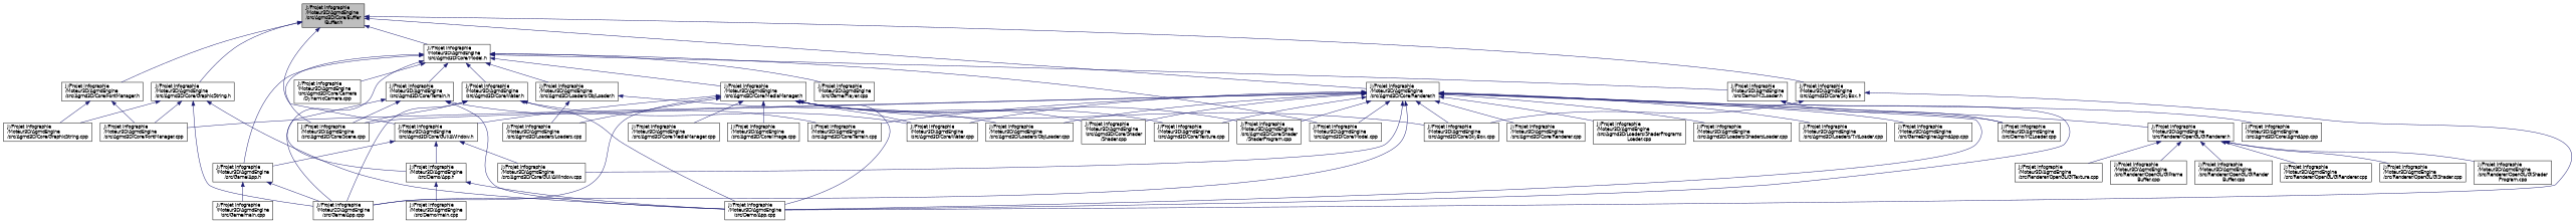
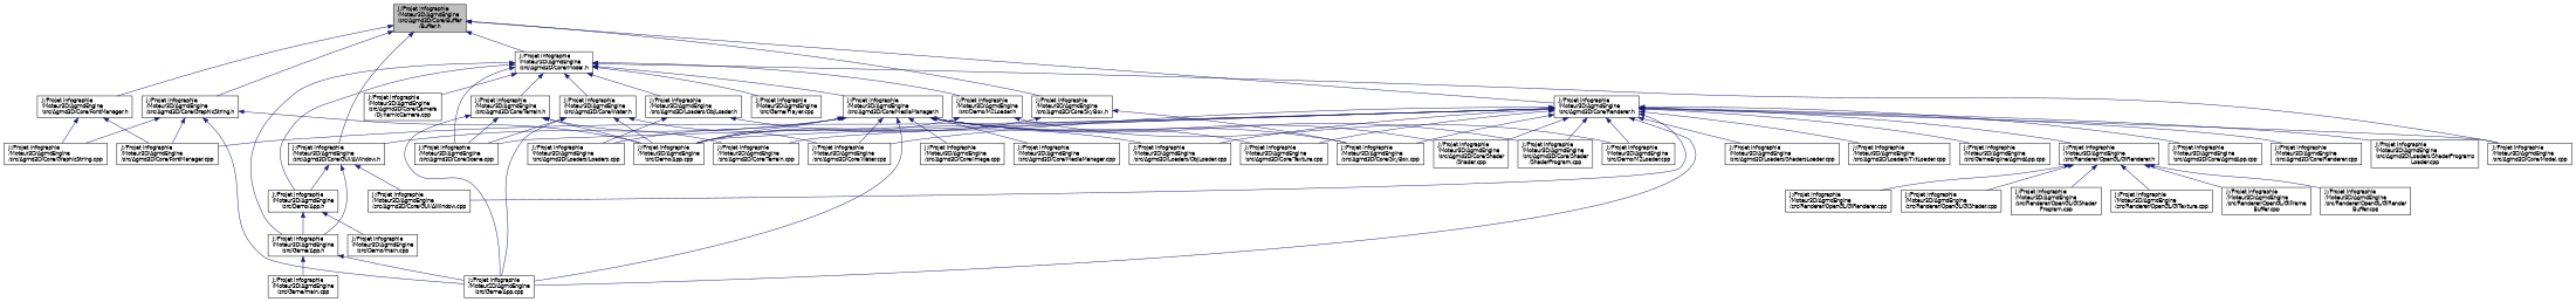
  digraph {
    node [color=black fillcolor=white fontname=Helvetica fontsize=10 shape=record style=filled]
    edge [color=midnightblue dir=back fontname=Helvetica fontsize=10 labelfontname=Helvetica labelfontsize=10 style=solid]
    n1 [fillcolor=grey75 fontcolor=black height=0.2 label="J:/Projet Infographie\l/Moteur3D/AgmdEngine\l/src/Agmd3D/Core/Buffer\l/Buffer.h" width=0.4]
    n2 [height=0.2 label="J:/Projet Infographie\l/Moteur3D/AgmdEngine\l/src/Agmd3D/Core/FontManager.h" width=0.4]
    n3 [height=0.2 label="J:/Projet Infographie\l/Moteur3D/AgmdEngine\l/src/Agmd3D/Core/GraphicString.h" width=0.4]
    n4 [height=0.2 label="J:/Projet Infographie\l/Moteur3D/AgmdEngine\l/src/Agmd3D/Core/GUI/AWindow.h" width=0.4]
    n5 [height=0.2 label="J:/Projet Infographie\l/Moteur3D/AgmdEngine\l/src/Agmd3D/Core/Model.h" width=0.4]
    n6 [height=0.2 label="J:/Projet Infographie\l/Moteur3D/AgmdEngine\l/src/Agmd3D/Core/Renderer.h" width=0.4]
    n7 [height=0.2 label="J:/Projet Infographie\l/Moteur3D/AgmdEngine\l/src/Agmd3D/Core/SkyBox.h" width=0.4]
    n8 [height=0.2 label="J:/Projet Infographie\l/Moteur3D/AgmdEngine\l/src/Agmd3D/Core/FontManager.cpp" width=0.4]
    n9 [height=0.2 label="J:/Projet Infographie\l/Moteur3D/AgmdEngine\l/src/Agmd3D/Core/GraphicString.cpp" width=0.4]
    n10 [height=0.2 label="J:/Projet Infographie\l/Moteur3D/AgmdEngine\l/src/Demo/App.cpp" width=0.4]
    n11 [height=0.2 label="J:/Projet Infographie\l/Moteur2D/AgmdEngine\l/src/Game/App.cpp" width=0.4]
    n12 [height=0.2 label="J:/Projet Infographie\l/Moteur3D/AgmdEngine\l/src/Agmd3D/Core/GUI/AWindow.cpp" width=0.4]
    n13 [height=0.2 label="J:/Projet Infographie\l/Moteur3D/AgmdEngine\l/src/Demo/App.h" width=0.4]
    n14 [height=0.2 label="J:/Projet Infographie\l/Moteur3D/AgmdEngine\l/src/Game/App.h" width=0.4]
    n15 [height=0.2 label="J:/Projet Infographie\l/Moteur3D/AgmdEngine\l/src/Agmd3D/Core/Camera\l/DynamicCamera.cpp" width=0.4]
    n16 [height=0.2 label="J:/Projet Infographie\l/Moteur3D/AgmdEngine\l/src/Agmd3D/Core/MediaManager.h" width=0.4]
    n17 [height=0.2 label="J:/Projet Infographie\l/Moteur3D/AgmdEngine\l/src/Agmd3D/Core/Model.cpp" width=0.4]
    n18 [height=0.2 label="J:/Projet Infographie\l/Moteur3D/AgmdEngine\l/src/Agmd3D/Core/Scene.cpp" width=0.4]
    n19 [height=0.2 label="J:/Projet Infographie\l/Moteur3D/AgmdEngine\l/src/Agmd3D/Core/Terrain.h" width=0.4]
    n20 [height=0.2 label="J:/Projet Infographie\l/Moteur3D/AgmdEngine\l/src/Agmd3D/Core/Water.h" width=0.4]
    n21 [height=0.2 label="J:/Projet Infographie\l/Moteur3D/AgmdEngine\l/src/Agmd3D/Loaders/ObjLoader.h" width=0.4]
    n22 [height=0.2 label="J:/Projet Infographie\l/Moteur3D/AgmdEngine\l/src/Demo/M2Loader.h" width=0.4]
    n23 [height=0.2 label="J:/Projet Infographie\l/Moteur3D/AgmdEngine\l/src/Game/Player.cpp" width=0.4]
    n24 [height=0.2 label="J:/Projet Infographie\l/Moteur3D/AgmdEngine\l/src/Agmd3D/Core/Shader\l/Shader.cpp" width=0.4]
    n25 [height=0.2 label="J:/Projet Infographie\l/Moteur3D/AgmdEngine\l/src/Agmd3D/Core/Shader\l/ShaderProgram.cpp" width=0.4]
    n26 [height=0.2 label="J:/Projet Infographie\l/Moteur3D/AgmdEngine\l/src/Agmd3D/Core/SkyBox.cpp" width=0.4]
    n27 [height=0.2 label="J:/Projet Infographie\l/Moteur3D/AgmdEngine\l/src/Agmd3D/Core/Texture.cpp" width=0.4]
    n28 [height=0.2 label="J:/Projet Infographie\l/Moteur3D/AgmdEngine\l/src/Agmd3D/Core/Water.cpp" width=0.4]
    n29 [height=0.2 label="J:/Projet Infographie\l/Moteur3D/AgmdEngine\l/src/Agmd3D/Core/Terrain.cpp" width=0.4]
    n30 [height=0.2 label="J:/Projet Infographie\l/Moteur3D/AgmdEngine\l/src/Agmd3D/Loaders/ObjLoader.cpp" width=0.4]
    n31 [height=0.2 label="J:/Projet Infographie\l/Moteur3D/AgmdEngine\l/src/Demo/M2Loader.cpp" width=0.4]
    n32 [height=0.2 label="J:/Projet Infographie\l/Moteur3D/AgmdEngine\l/src/Agmd3D/Core/AgmdApp.cpp" width=0.4]
    n33 [height=0.2 label="J:/Projet Infographie\l/Moteur3D/AgmdEngine\l/src/Agmd3D/Core/Renderer.cpp" width=0.4]
    n34 [height=0.2 label="J:/Projet Infographie\l/Moteur3D/AgmdEngine\l/src/Agmd3D/Loaders/ShaderPrograms\lLoader.cpp" width=0.4]
    n35 [height=0.2 label="J:/Projet Infographie\l/Moteur3D/AgmdEngine\l/src/Agmd3D/Loaders/ShadersLoader.cpp" width=0.4]
    n36 [height=0.2 label="J:/Projet Infographie\l/Moteur3D/AgmdEngine\l/src/Agmd3D/Loaders/TxtLoader.cpp" width=0.4]
    n37 [height=0.2 label="J:/Projet Infographie\l/Moteur3D/AgmdEngine\l/src/GameEngine/AgmdApp.cpp" width=0.4]
    n38 [height=0.2 label="J:/Projet Infographie\l/Moteur3D/AgmdEngine\l/src/Renderer/OpenGL/GlRenderer.h" width=0.4]
    n39 [height=0.2 label="J:/Projet Infographie\l/Moteur3D/AgmdEngine\l/src/Demo/main.cpp" width=0.4]
    n40 [height=0.2 label="J:/Projet Infographie\l/Moteur3D/AgmdEngine\l/src/Game/main.cpp" width=0.4]
    n41 [height=0.2 label="J:/Projet Infographie\l/Moteur3D/AgmdEngine\l/src/Agmd3D/Core/Image.cpp" width=0.4]
    n42 [height=0.2 label="J:/Projet Infographie\l/Moteur3D/AgmdEngine\l/src/Agmd3D/Core/MediaManager.cpp" width=0.4]
    n43 [height=0.2 label="J:/Projet Infographie\l/Moteur3D/AgmdEngine\l/src/Agmd3D/Loaders/Loaders.cpp" width=0.4]
    n44 [height=0.2 label="J:/Projet Infographie\l/Moteur3D/AgmdEngine\l/src/Renderer/OpenGL/GlFrame\lBuffer.cpp" width=0.4]
    n45 [height=0.2 label="J:/Projet Infographie\l/Moteur3D/AgmdEngine\l/src/Renderer/OpenGL/GlRender\lBuffer.cpp" width=0.4]
    n46 [height=0.2 label="J:/Projet Infographie\l/Moteur3D/AgmdEngine\l/src/Renderer/OpenGL/GlRenderer.cpp" width=0.4]
    n47 [height=0.2 label="J:/Projet Infographie\l/Moteur3D/AgmdEngine\l/src/Renderer/OpenGL/GlShader.cpp" width=0.4]
    n48 [height=0.2 label="J:/Projet Infographie\l/Moteur3D/AgmdEngine\l/src/Renderer/OpenGL/GlShader\lProgram.cpp" width=0.4]
    n49 [height=0.2 label="J:/Projet Infographie\l/Moteur3D/AgmdEngine\l/src/Renderer/OpenGL/GlTexture.cpp" width=0.4]
    n1 -> n2
    n1 -> n3
    n1 -> n4
    n1 -> n5
    n1 -> n6
    n1 -> n7
    n2 -> n8
    n2 -> n9
    n3 -> n8
    n3 -> n9
    n3 -> n10
    n3 -> n11
    n4 -> n12
    n4 -> n13
    n4 -> n14
    n5 -> n13
    n5 -> n14
    n5 -> n15
    n5 -> n16
    n5 -> n17
    n5 -> n18
    n5 -> n19
    n5 -> n20
    n5 -> n21
    n5 -> n22
    n5 -> n23
    n6 -> n8
    n6 -> n10
    n6 -> n11
    n6 -> n12
    n6 -> n17
    n6 -> n18
    n6 -> n24
    n6 -> n25
    n6 -> n26
    n6 -> n27
    n6 -> n28
    n6 -> n29
    n6 -> n30
    n6 -> n31
    n6 -> n32
    n6 -> n33
    n6 -> n34
    n6 -> n35
    n6 -> n36
    n6 -> n37
    n6 -> n38
    n7 -> n10
    n7 -> n26
-   n13 -> n10
+   n13 -> n14
    n13 -> n39
    n14 -> n11
    n14 -> n40
    n16 -> n4
    n16 -> n10
    n16 -> n11
    n16 -> n24
    n16 -> n25
    n16 -> n26
    n16 -> n27
    n16 -> n28
    n16 -> n41
    n16 -> n42
    n16 -> n43
    n19 -> n10
    n19 -> n11
    n19 -> n18
    n19 -> n29
    n20 -> n10
    n20 -> n11
    n20 -> n18
    n20 -> n28
    n21 -> n30
    n21 -> n43
    n22 -> n10
    n22 -> n31
    n38 -> n44
    n38 -> n45
    n38 -> n46
    n38 -> n47
    n38 -> n48
    n38 -> n49
  }
